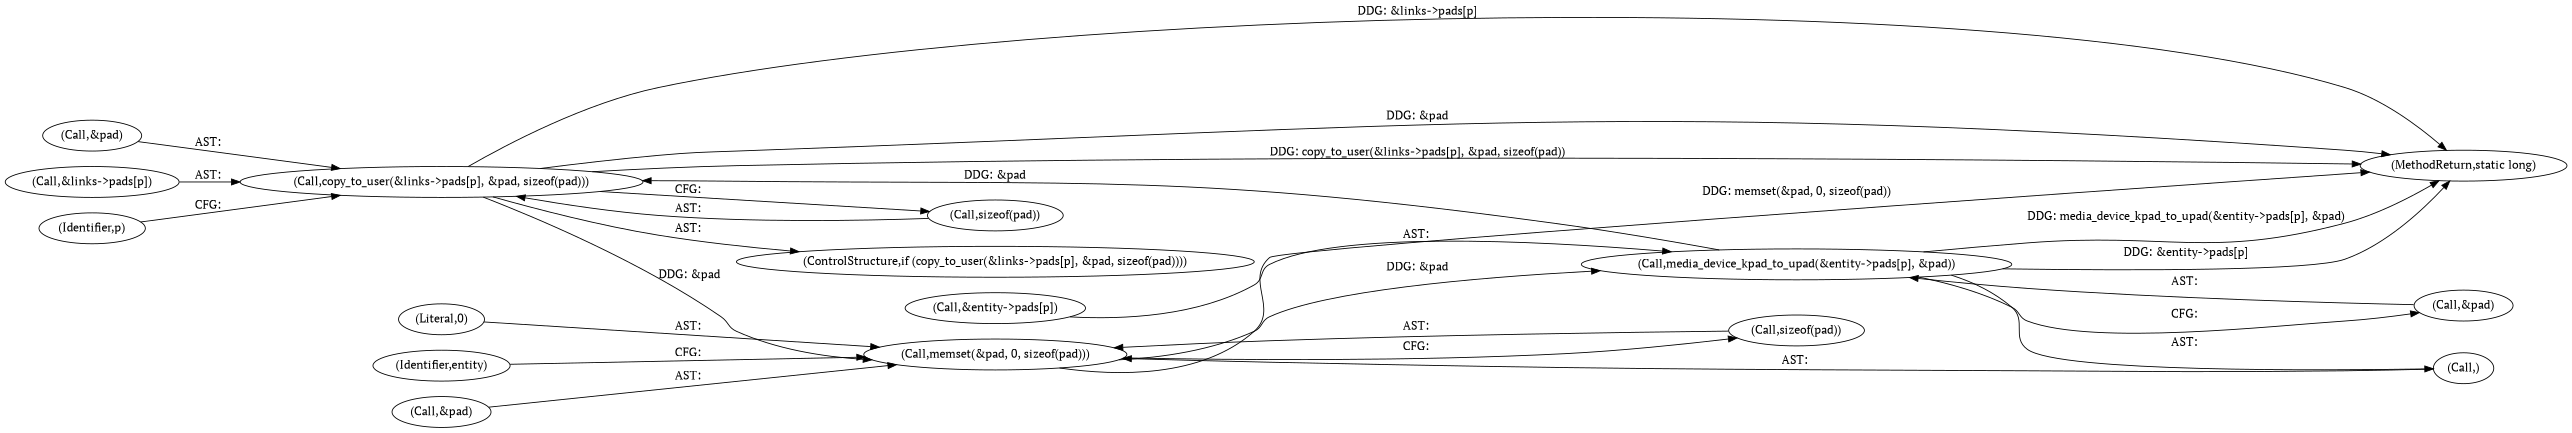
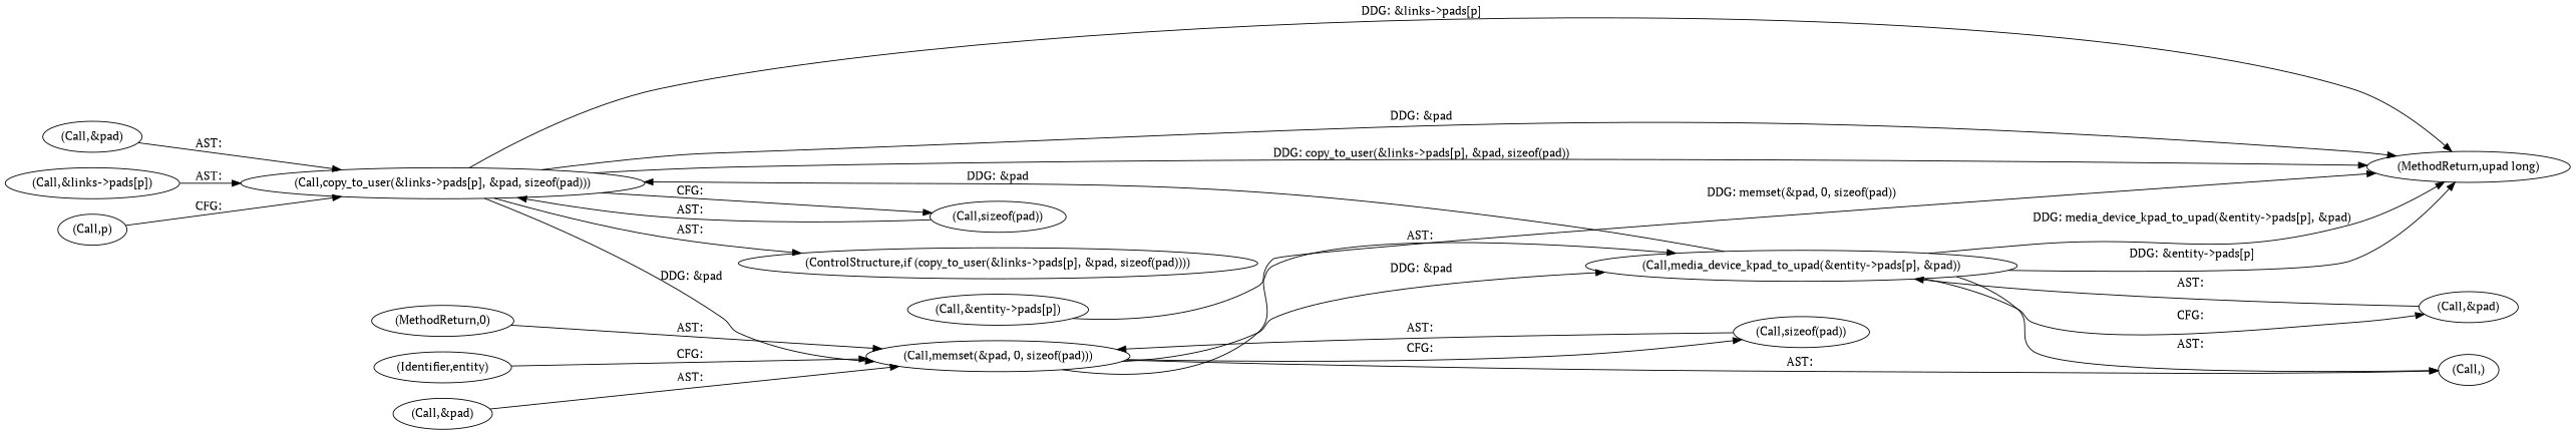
  digraph {
    fontname="PT Serif"
    rankdir=LR
    node [fontname="PT Serif"]
    edge [fontname="PT Serif"]
    n1 [label="(Call,copy_to_user(&links->pads[p], &pad, sizeof(pad)))"]
    n2 [label="(Call,memset(&pad, 0, sizeof(pad)))"]
    n3 [label="(Call,sizeof(pad))"]
-   n4 [label="(MethodReturn,static long)"]
+   n4 [label="(MethodReturn,upad long)"]
    n5 [label="(ControlStructure,if (copy_to_user(&links->pads[p], &pad, sizeof(pad))))"]
    n6 [label="(Call,media_device_kpad_to_upad(&entity->pads[p], &pad))"]
    n7 [label="(Call,)"]
    n8 [label="(Call,sizeof(pad))"]
    n9 [label="(Call,&pad)"]
-   n10 [label="(Literal,0)"]
+   n10 [label="(MethodReturn,0)"]
    n11 [label="(Call,&pad)"]
    n12 [label="(Identifier,entity)"]
    n13 [label="(Call,&links->pads[p])"]
-   n14 [label="(Identifier,p)"]
+   n14 [label="(Call,p)"]
    n15 [label="(Call,&entity->pads[p])"]
    n16 [label="(Call,&pad)"]
    n1 -> n2 [label="DDG: &pad"]
    n1 -> n3 [label="CFG: "]
    n1 -> n4 [label="DDG: copy_to_user(&links->pads[p], &pad, sizeof(pad))"]
    n1 -> n4 [label="DDG: &links->pads[p]"]
    n1 -> n4 [label="DDG: &pad"]
    n1 -> n5 [label="AST: "]
    n2 -> n4 [label="DDG: memset(&pad, 0, sizeof(pad))"]
    n2 -> n6 [label="DDG: &pad"]
-   n7 -> n2 [label="AST: "]
+   n2 -> n7 [label="AST: "]
    n2 -> n8 [label="CFG: "]
    n3 -> n1 [label="AST: "]
    n6 -> n1 [label="DDG: &pad"]
    n6 -> n4 [label="DDG: media_device_kpad_to_upad(&entity->pads[p], &pad)"]
    n6 -> n4 [label="DDG: &entity->pads[p]"]
    n6 -> n7 [label="AST: "]
    n6 -> n9 [label="CFG: "]
    n8 -> n2 [label="AST: "]
    n9 -> n6 [label="AST: "]
    n10 -> n2 [label="AST: "]
    n11 -> n1 [label="AST: "]
    n12 -> n2 [label="CFG: "]
    n13 -> n1 [label="AST: "]
    n14 -> n1 [label="CFG: "]
    n15 -> n6 [label="AST: "]
    n16 -> n2 [label="AST: "]
  }
